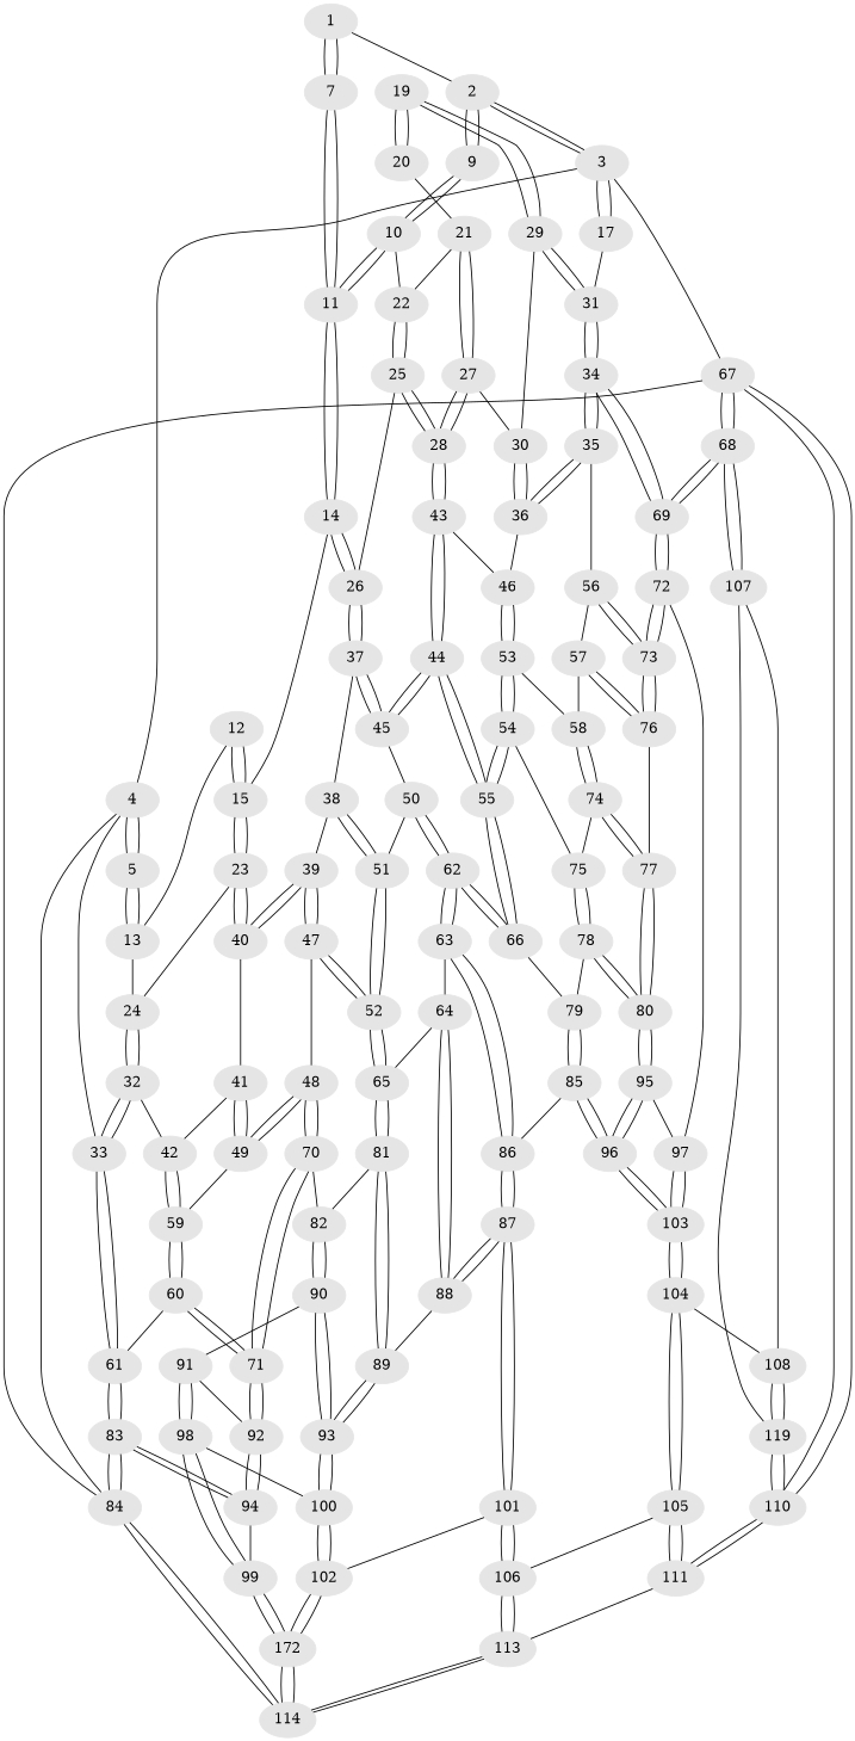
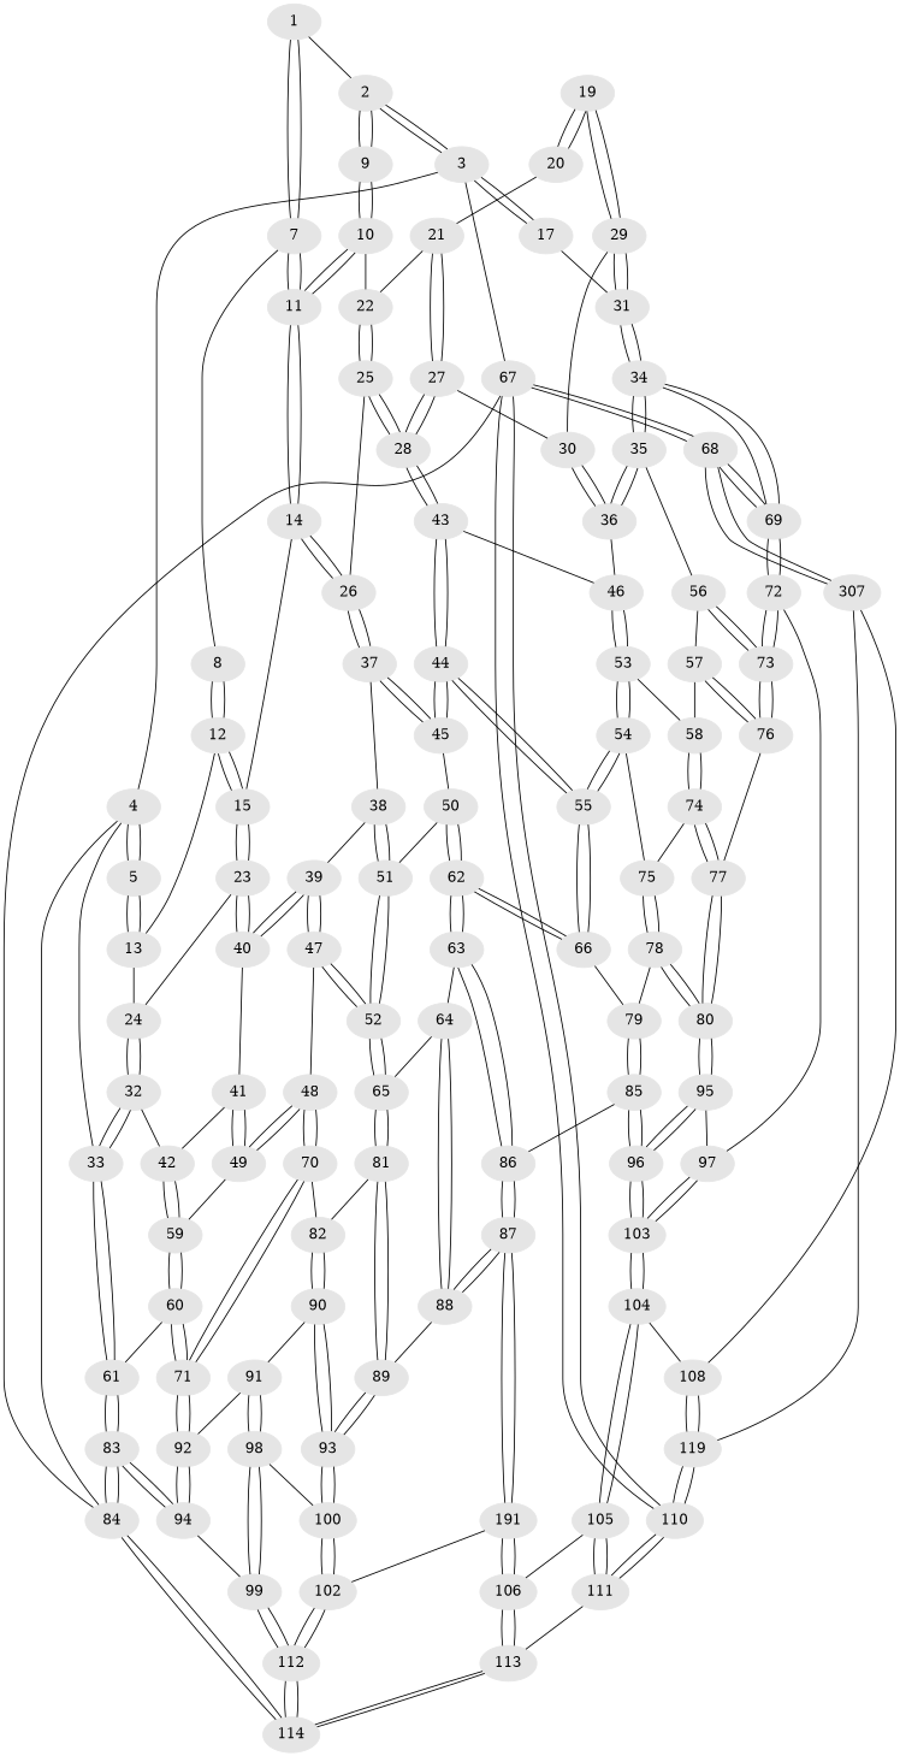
  graph {
    node [color=gray90 style=filled]
    1
    2
    7
    3
    9
+   8
    11
    4
    17
    67
    10
    5
    33
    84
    31
    68
    110
    13
    61
    114
    24
    12
    14
    15
    22
    25
    26
    23
    32
    37
    40
    19
    20
    29
    34
    21
    30
    27
    28
    41
    42
    43
    38
    45
    36
    46
    44
    35
    69
    59
    83
    56
    72
    57
    73
    53
    39
    51
    50
    47
    52
    48
    49
    60
    55
    66
    62
    54
    58
    70
    65
    71
    82
    63
    81
    75
    74
    78
    79
    76
    77
    92
    94
    64
    86
    88
    87
    89
    85
-   107
+   107 [label=307]
    111
    108
    n93 [label=119]
    97
    90
    103
    80
    95
    96
    93
    91
    99
-   101
+   101 [label=191]
    102
    106
    100
    98
-   112 [label=172]
+   112
    104
    113
    105
    1 -- 2
    1 -- 7
    1 -- 7
    2 -- 3
    2 -- 3
    2 -- 9
    2 -- 9
+   7 -- 8
    7 -- 11
    7 -- 11
    3 -- 4
    3 -- 17
    3 -- 17
    3 -- 67
    9 -- 10
    9 -- 10
+   8 -- 12
+   8 -- 12
    11 -- 14
    11 -- 14
    4 -- 5
    4 -- 5
    4 -- 33
    4 -- 84
    17 -- 31
    67 -- 84
    67 -- 68
    67 -- 68
    67 -- 110
    67 -- 110
    10 -- 11
    10 -- 11
    10 -- 22
    5 -- 13
    5 -- 13
    33 -- 61
    33 -- 61
    84 -- 114
    84 -- 114
    31 -- 34
    31 -- 34
    68 -- 69
    68 -- 69
    68 -- 107
    68 -- 107
    110 -- 111
    110 -- 111
    13 -- 24
    61 -- 83
    61 -- 83
    24 -- 32
    24 -- 32
    12 -- 13
    12 -- 15
    12 -- 15
    14 -- 15
    14 -- 26
    14 -- 26
    15 -- 23
    15 -- 23
    22 -- 25
    22 -- 25
    25 -- 26
    25 -- 28
    25 -- 28
    26 -- 37
    26 -- 37
    23 -- 24
    23 -- 40
    23 -- 40
    32 -- 33
    32 -- 33
    32 -- 42
    37 -- 38
    37 -- 45
    37 -- 45
    40 -- 41
    19 -- 20
    19 -- 20
    19 -- 29
    19 -- 29
    20 -- 21
    29 -- 31
    29 -- 31
    29 -- 30
    34 -- 35
    34 -- 35
    34 -- 69
    34 -- 69
    21 -- 22
    21 -- 27
    21 -- 27
    30 -- 36
    30 -- 36
    27 -- 30
    27 -- 28
    27 -- 28
    28 -- 43
    28 -- 43
    41 -- 42
    41 -- 49
    41 -- 49
    42 -- 59
    42 -- 59
    43 -- 46
    43 -- 44
    43 -- 44
    38 -- 39
    38 -- 51
    38 -- 51
    45 -- 50
    36 -- 46
    46 -- 53
    46 -- 53
    44 -- 45
    44 -- 45
    44 -- 55
    44 -- 55
    35 -- 36
    35 -- 36
    35 -- 56
    69 -- 72
    69 -- 72
    59 -- 60
    59 -- 60
    83 -- 84
    83 -- 84
    83 -- 94
    83 -- 94
    56 -- 57
    56 -- 73
    56 -- 73
    72 -- 73
    72 -- 73
    72 -- 97
    57 -- 58
    57 -- 76
    57 -- 76
    73 -- 76
    73 -- 76
    53 -- 54
    53 -- 54
    53 -- 58
    39 -- 40
    39 -- 40
    39 -- 47
    39 -- 47
    51 -- 52
    51 -- 52
    50 -- 51
    50 -- 62
    50 -- 62
    47 -- 52
    47 -- 52
    47 -- 48
    52 -- 65
    52 -- 65
    48 -- 49
    48 -- 49
    48 -- 70
    48 -- 70
    49 -- 59
    60 -- 61
    60 -- 71
    60 -- 71
    55 -- 66
    55 -- 66
    66 -- 79
    62 -- 66
    62 -- 66
    62 -- 63
    62 -- 63
    54 -- 55
    54 -- 55
    54 -- 75
    58 -- 74
    58 -- 74
    70 -- 71
    70 -- 71
    70 -- 82
    65 -- 81
    65 -- 81
    71 -- 92
    71 -- 92
    82 -- 90
    82 -- 90
    63 -- 64
    63 -- 86
    63 -- 86
    81 -- 82
    81 -- 89
    81 -- 89
    75 -- 78
    75 -- 78
    74 -- 75
    74 -- 77
    74 -- 77
    78 -- 79
    78 -- 80
    78 -- 80
    79 -- 85
    79 -- 85
    76 -- 77
    77 -- 80
    77 -- 80
    92 -- 94
    92 -- 94
    94 -- 99
    64 -- 65
    64 -- 88
    64 -- 88
    86 -- 87
    86 -- 87
    88 -- 89
    87 -- 88
    87 -- 88
    87 -- 101
    87 -- 101
    89 -- 93
    89 -- 93
    85 -- 86
    85 -- 96
    85 -- 96
    107 -- 108
    107 -- n93
    111 -- 113
    108 -- n93
    108 -- n93
    n93 -- 110
    n93 -- 110
    97 -- 103
    97 -- 103
    90 -- 93
    90 -- 93
    90 -- 91
    103 -- 104
    103 -- 104
    80 -- 95
    80 -- 95
    95 -- 97
    95 -- 96
    95 -- 96
    96 -- 103
    96 -- 103
    93 -- 100
    93 -- 100
    91 -- 92
    91 -- 98
    91 -- 98
    99 -- 112
    99 -- 112
    101 -- 102
    101 -- 106
    101 -- 106
    102 -- 112
    102 -- 112
    106 -- 113
    106 -- 113
    100 -- 102
    100 -- 102
    98 -- 99
    98 -- 99
    98 -- 100
    112 -- 114
    112 -- 114
    104 -- 108
    104 -- 105
    104 -- 105
    113 -- 114
    113 -- 114
    105 -- 111
    105 -- 111
    105 -- 106
  }
